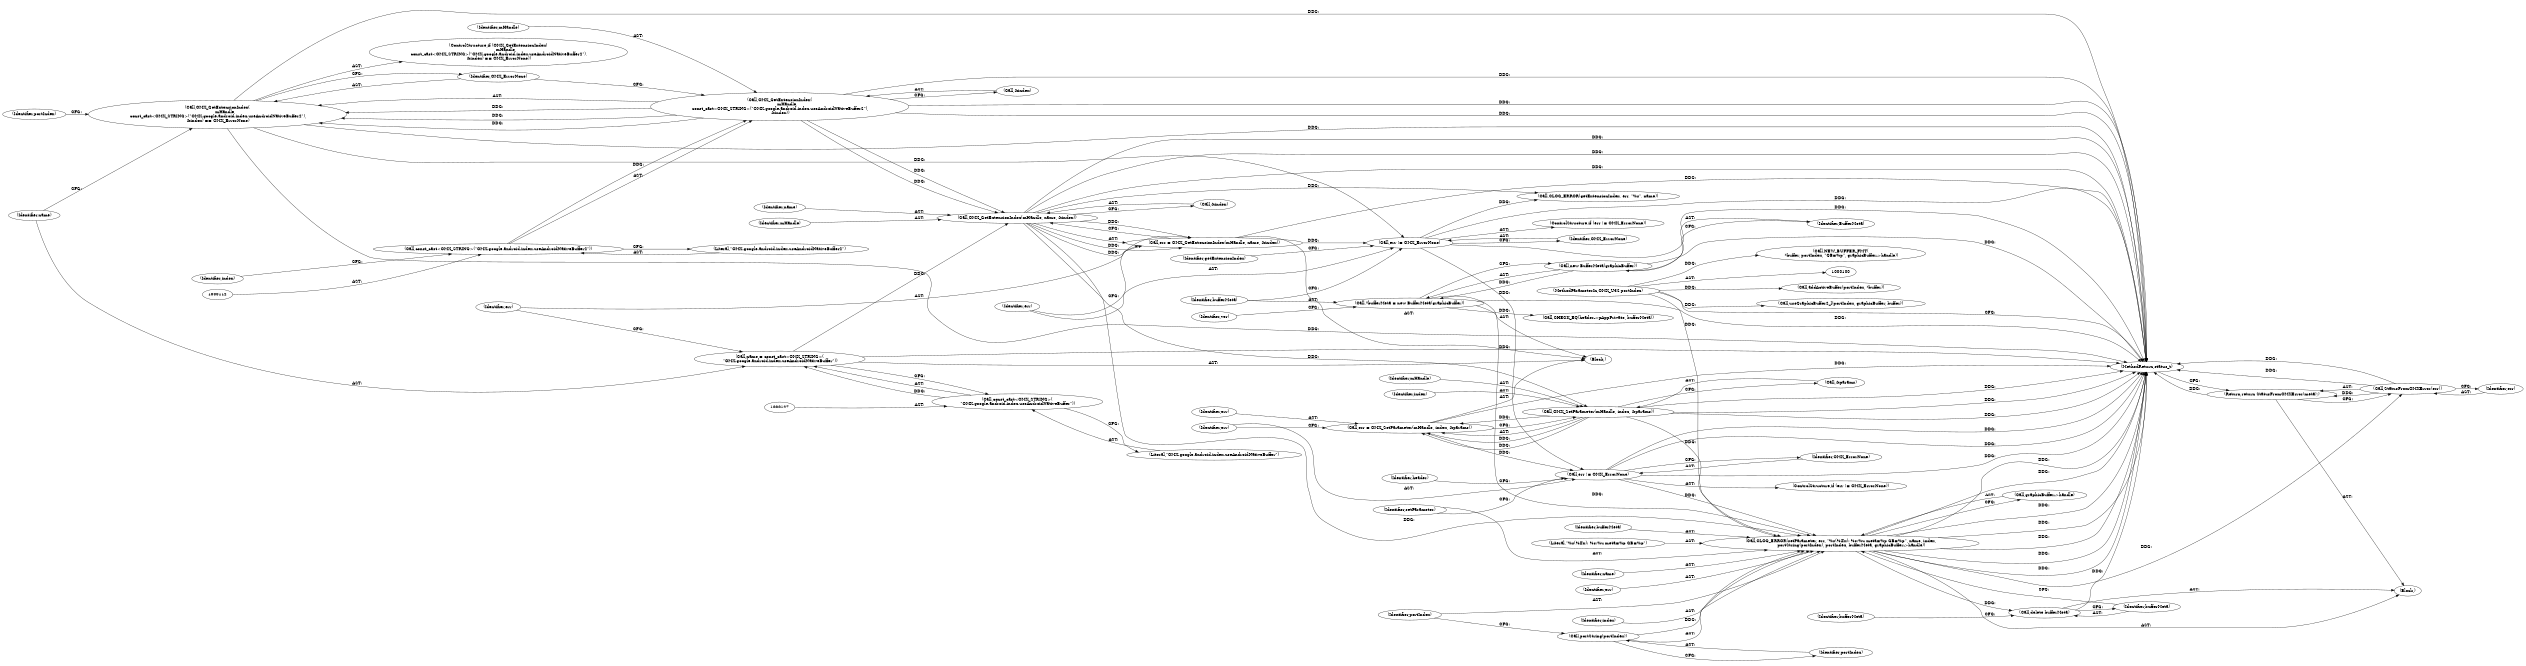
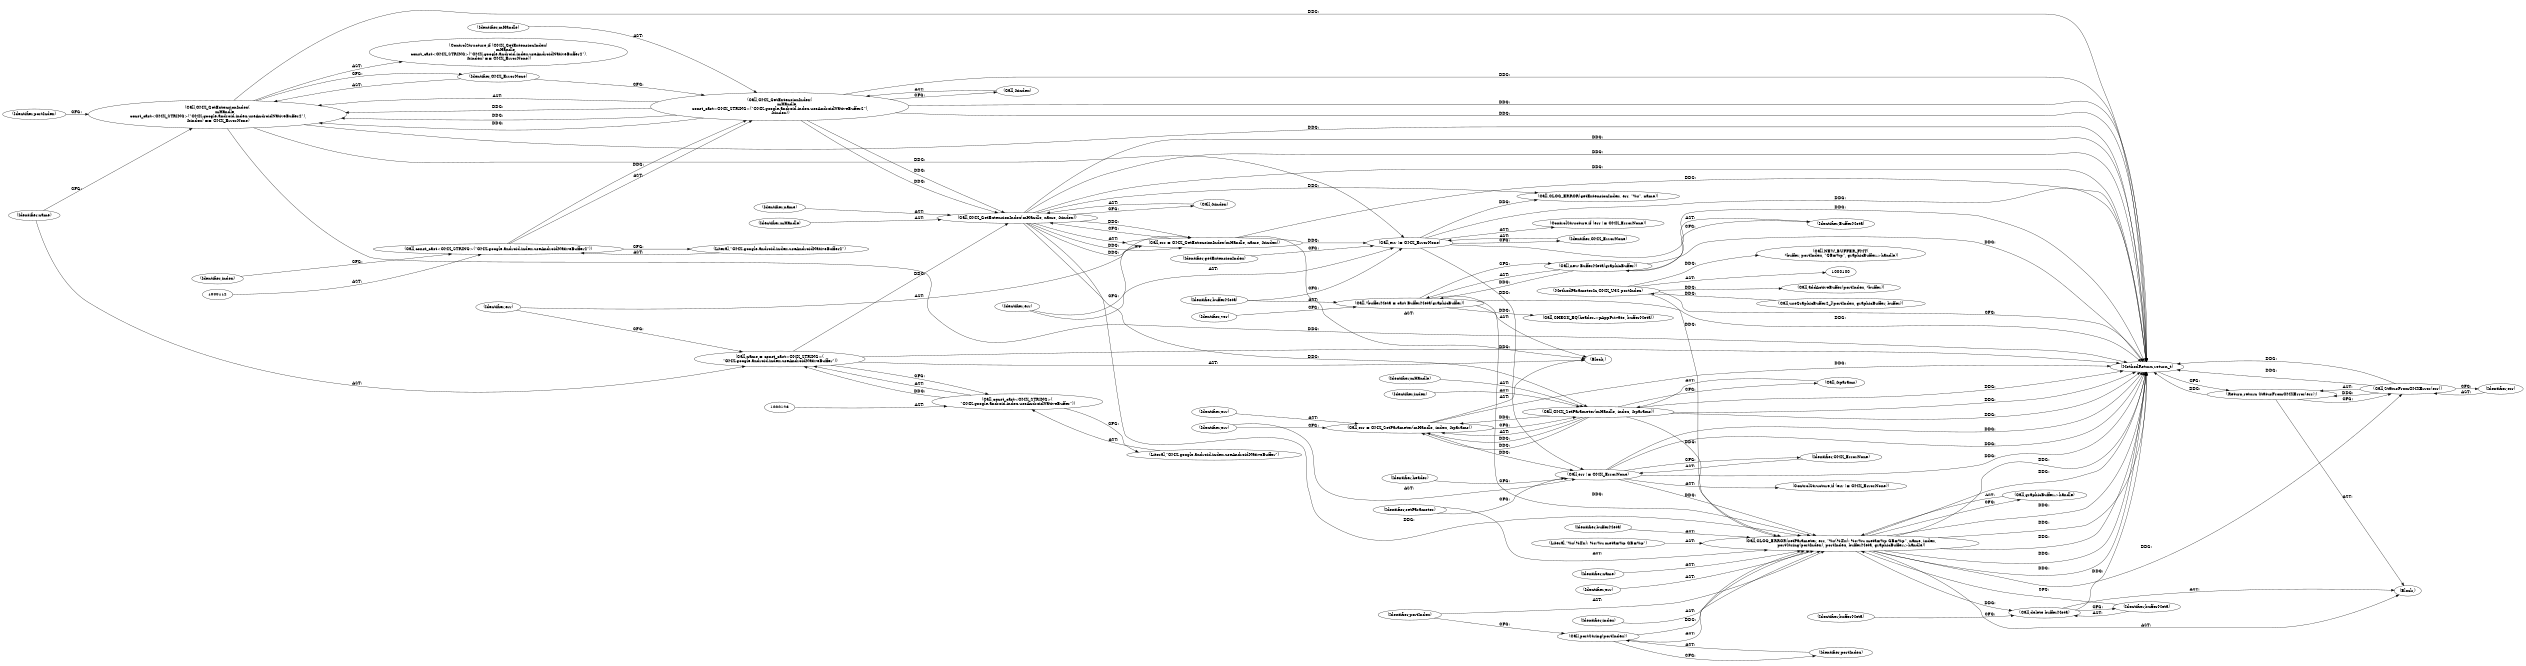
  digraph {
    rankdir=LR
    n1 [label="(Call,CLOG_ERROR(setParameter, err, \"%s(%#x): %s:%u meta=%p GB=%p\", name, index,\n                portString(portIndex), portIndex, bufferMeta, graphicBuffer->handle))"]
    n2 [label="(Call,delete bufferMeta)"]
    n3 [label="(Call,StatusFromOMXError(err))"]
    n4 [label="(Call,graphicBuffer->handle)"]
    n5 [label="(Block,)"]
-   n6 [label="(MethodReturn,status_t)"]
+   n6 [label="(MethodReturn,return_t)"]
    n7 [label="(Identifier,bufferMeta)"]
-   n8 [label="(Return,return StatusFromOMXError(meta);)"]
+   n8 [label="(Return,return StatusFromOMXError(err);)"]
    n9 [label="(Identifier,err)"]
    n10 [label="(Call,err != OMX_ErrorNone)"]
    n11 [label="(ControlStructure,if (err != OMX_ErrorNone))"]
    n12 [label="(Identifier,OMX_ErrorNone)"]
    n13 [label="(Call,err = OMX_SetParameter(mHandle, index, &params))"]
    n14 [label="(Call,OMX_SetParameter(mHandle, index, &params))"]
    n15 [label="(Block,)"]
    n16 [label="(Call,&params)"]
    n17 [label="(Call,OMX_GetExtensionIndex(mHandle, name, &index))"]
    n18 [label="(Call,err = OMX_GetExtensionIndex(mHandle, name, &index))"]
    n19 [label="(Call,CLOG_ERROR(getExtensionIndex, err, \"%s\", name))"]
    n20 [label="(Call,&index)"]
    n21 [label="(Call,err != OMX_ErrorNone)"]
    n22 [label="(Call,OMX_GetExtensionIndex(\n            mHandle,\n const_cast<OMX_STRING>(\"OMX.google.android.index.useAndroidNativeBuffer2\"),\n &index))"]
    n23 [label="(Call,OMX_GetExtensionIndex(\n            mHandle,\n const_cast<OMX_STRING>(\"OMX.google.android.index.useAndroidNativeBuffer2\"),\n &index) == OMX_ErrorNone)"]
    n24 [label="(Call,&index)"]
    n25 [label="(ControlStructure,if (OMX_GetExtensionIndex(\n            mHandle,\n const_cast<OMX_STRING>(\"OMX.google.android.index.useAndroidNativeBuffer2\"),\n &index) == OMX_ErrorNone))"]
    n26 [label="(Identifier,OMX_ErrorNone)"]
    n27 [label="(Call,const_cast<OMX_STRING>(\"OMX.google.android.index.useAndroidNativeBuffer2\"))"]
    n28 [label="(Literal,\"OMX.google.android.index.useAndroidNativeBuffer2\")"]
    n29 [label="(Call,name = const_cast<OMX_STRING>(\n \"OMX.google.android.index.useAndroidNativeBuffer\"))"]
    n30 [label="(Call,const_cast<OMX_STRING>(\n \"OMX.google.android.index.useAndroidNativeBuffer\"))"]
    n31 [label="(Literal,\"OMX.google.android.index.useAndroidNativeBuffer\")"]
    n32 [label="(ControlStructure,if (err != OMX_ErrorNone))"]
    n33 [label="(Identifier,OMX_ErrorNone)"]
    n34 [label="(Call,portString(portIndex))"]
    n35 [label="(Identifier,portIndex)"]
    n36 [label="(MethodParameterIn,OMX_U32 portIndex)"]
    n37 [label="(Call,addActiveBuffer(portIndex, *buffer))"]
    n38 [label="(Call,useGraphicBuffer2_l(portIndex, graphicBuffer, buffer))"]
    n39 [label="(Call,NEW_BUFFER_FMT(\n *buffer, portIndex, \"GB=%p\", graphicBuffer->handle))"]
    1000100
-   n41 [label="(Call,*bufferMeta = new BufferMeta(graphicBuffer))"]
+   n41 [label="(Call,*bufferMeta = cast BufferMeta(graphicBuffer))"]
    n42 [label="(Call,new BufferMeta(graphicBuffer))"]
    n43 [label="(Call,CHECK_EQ(header->pAppPrivate, bufferMeta))"]
    n44 [label="(Identifier,BufferMeta)"]
    n45 [label="(Identifier,portIndex)"]
    n46 [label="(Identifier,bufferMeta)"]
    n47 [label="(Literal,\"%s(%#x): %s:%u meta=%p GB=%p\")"]
    n48 [label="(Identifier,name)"]
    n49 [label="(Identifier,ver)"]
    n50 [label="(Identifier,mHandle)"]
    n51 [label="(Identifier,bufferMeta)"]
    n52 [label="(Identifier,err)"]
    n53 [label="(Identifier,err)"]
    n54 [label="(Identifier,name)"]
    n55 [label="(Identifier,index)"]
    n56 [label="(Identifier,getExtensionIndex)"]
    n57 [label="(Identifier,index)"]
    n58 [label="(Identifier,err)"]
    n59 [label="(Identifier,mHandle)"]
    n60 [label="(Identifier,err)"]
    n61 [label="(Identifier,err)"]
    n62 [label="(Identifier,mHandle)"]
    n63 [label="(Identifier,setParameter)"]
    n64 [label="(Identifier,name)"]
    n65 [label="(Identifier,header)"]
    n66 [label="(Identifier,portIndex)"]
    n67 [label="(Identifier,index)"]
    n68 [label="(Identifier,bufferMeta)"]
    1000112
-   1000127
+   1000127 [label=1000123]
    n1 -> n2 [label="DDG: "]
    n1 -> n3 [label="DDG: "]
    n1 -> n4 [label="CFG: "]
    n1 -> n5 [label="AST: "]
    n1 -> n6 [label="DDG: "]
    n1 -> n6 [label="DDG: "]
    n1 -> n6 [label="DDG: "]
    n1 -> n6 [label="DDG: "]
    n1 -> n6 [label="DDG: "]
    n1 -> n6 [label="DDG: "]
    n1 -> n6 [label="DDG: "]
    n2 -> n5 [label="AST: "]
    n2 -> n6 [label="DDG: "]
    n2 -> n7 [label="CFG: "]
    n3 -> n6 [label="DDG: "]
    n3 -> n6 [label="DDG: "]
    n3 -> n8 [label="AST: "]
    n3 -> n8 [label="DDG: "]
    n3 -> n9 [label="CFG: "]
    n4 -> n1 [label="AST: "]
    n6 -> n8 [label="CFG: "]
    n7 -> n1 [label="CFG: "]
    n7 -> n2 [label="AST: "]
    n8 -> n3 [label="CFG: "]
    n8 -> n5 [label="AST: "]
    n8 -> n6 [label="DDG: "]
    n9 -> n3 [label="AST: "]
    n10 -> n1 [label="DDG: "]
    n10 -> n6 [label="DDG: "]
    n10 -> n6 [label="DDG: "]
    n10 -> n6 [label="DDG: "]
    n10 -> n11 [label="AST: "]
    n10 -> n12 [label="CFG: "]
    n12 -> n10 [label="AST: "]
    n13 -> n6 [label="DDG: "]
    n13 -> n10 [label="DDG: "]
    n13 -> n14 [label="CFG: "]
    n13 -> n15 [label="AST: "]
    n14 -> n1 [label="DDG: "]
    n14 -> n6 [label="DDG: "]
    n14 -> n6 [label="DDG: "]
    n14 -> n6 [label="DDG: "]
    n14 -> n13 [label="AST: "]
    n14 -> n13 [label="DDG: "]
    n14 -> n13 [label="DDG: "]
    n14 -> n13 [label="DDG: "]
    n14 -> n16 [label="CFG: "]
    n16 -> n14 [label="AST: "]
    n17 -> n1 [label="DDG: "]
    n17 -> n6 [label="DDG: "]
    n17 -> n6 [label="DDG: "]
    n17 -> n6 [label="DDG: "]
    n17 -> n14 [label="DDG: "]
    n17 -> n18 [label="AST: "]
    n17 -> n18 [label="DDG: "]
    n17 -> n18 [label="DDG: "]
    n17 -> n18 [label="DDG: "]
    n17 -> n19 [label="DDG: "]
    n17 -> n20 [label="CFG: "]
    n18 -> n6 [label="DDG: "]
    n18 -> n15 [label="AST: "]
    n18 -> n17 [label="CFG: "]
    n18 -> n21 [label="DDG: "]
    n20 -> n17 [label="AST: "]
    n21 -> n6 [label="DDG: "]
    n21 -> n6 [label="DDG: "]
    n21 -> n10 [label="DDG: "]
    n21 -> n19 [label="DDG: "]
    n21 -> n32 [label="AST: "]
    n21 -> n33 [label="CFG: "]
    n22 -> n6 [label="DDG: "]
    n22 -> n6 [label="DDG: "]
    n22 -> n6 [label="DDG: "]
    n22 -> n17 [label="DDG: "]
    n22 -> n17 [label="DDG: "]
    n22 -> n23 [label="AST: "]
    n22 -> n23 [label="DDG: "]
    n22 -> n23 [label="DDG: "]
    n22 -> n23 [label="DDG: "]
    n22 -> n24 [label="CFG: "]
    n23 -> n6 [label="DDG: "]
    n23 -> n6 [label="DDG: "]
    n23 -> n6 [label="DDG: "]
    n23 -> n21 [label="DDG: "]
    n23 -> n25 [label="AST: "]
    n23 -> n26 [label="CFG: "]
    n24 -> n22 [label="AST: "]
    n26 -> n22 [label="CFG: "]
    n26 -> n23 [label="AST: "]
    n27 -> n22 [label="AST: "]
    n27 -> n22 [label="DDG: "]
    n27 -> n28 [label="CFG: "]
    n28 -> n27 [label="AST: "]
    n29 -> n6 [label="DDG: "]
    n29 -> n15 [label="AST: "]
    n29 -> n17 [label="DDG: "]
    n29 -> n30 [label="CFG: "]
    n30 -> n29 [label="AST: "]
    n30 -> n29 [label="DDG: "]
    n30 -> n31 [label="CFG: "]
    n31 -> n30 [label="AST: "]
    n33 -> n21 [label="AST: "]
    n34 -> n1 [label="AST: "]
    n34 -> n1 [label="DDG: "]
    n34 -> n35 [label="CFG: "]
    n35 -> n34 [label="AST: "]
    n36 -> n1 [label="DDG: "]
    n36 -> n6 [label="CFG: "]
    n36 -> n37 [label="DDG: "]
-   n36 -> n38 [label="DDG: "]
+   n38 -> n36 [label="DDG: "]
    n36 -> n39 [label="DDG: "]
    n36 -> 1000100 [label="AST: "]
    n41 -> n1 [label="DDG: "]
    n41 -> n6 [label="DDG: "]
    n41 -> n15 [label="AST: "]
    n41 -> n42 [label="CFG: "]
    n41 -> n43 [label="DDG: "]
    n42 -> n6 [label="DDG: "]
    n42 -> n41 [label="AST: "]
    n42 -> n41 [label="DDG: "]
    n42 -> n44 [label="CFG: "]
    n44 -> n42 [label="AST: "]
    n45 -> n23 [label="CFG: "]
    n46 -> n2 [label="CFG: "]
    n47 -> n1 [label="AST: "]
    n48 -> n1 [label="AST: "]
    n49 -> n41 [label="CFG: "]
    n50 -> n14 [label="AST: "]
    n51 -> n21 [label="CFG: "]
    n51 -> n41 [label="AST: "]
    n52 -> n10 [label="AST: "]
    n52 -> n13 [label="CFG: "]
    n53 -> n18 [label="CFG: "]
    n53 -> n21 [label="AST: "]
    n54 -> n23 [label="CFG: "]
    n54 -> n29 [label="AST: "]
    n55 -> n14 [label="AST: "]
    n56 -> n21 [label="CFG: "]
    n57 -> n27 [label="CFG: "]
    n58 -> n18 [label="AST: "]
    n58 -> n29 [label="CFG: "]
    n59 -> n22 [label="AST: "]
    n60 -> n1 [label="AST: "]
    n61 -> n13 [label="AST: "]
    n62 -> n17 [label="AST: "]
    n63 -> n1 [label="AST: "]
    n63 -> n10 [label="CFG: "]
    n64 -> n17 [label="AST: "]
    n65 -> n10 [label="CFG: "]
    n66 -> n1 [label="AST: "]
    n66 -> n34 [label="CFG: "]
    n67 -> n1 [label="AST: "]
    n68 -> n1 [label="AST: "]
    1000112 -> n27 [label="AST: "]
    1000127 -> n30 [label="AST: "]
  }
